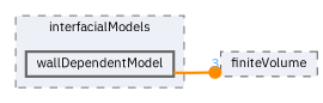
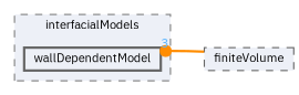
  digraph {
    compound=true
    rankdir=LR
    fontname="IBM Plex Sans"
    node [color=gray40 fillcolor="#edf0f7" fontname="IBM Plex Sans" fontsize=10 shape=box]
    n1 [height=0.2 label=wallDependentModel style="filled,bold" width=0.4]
    n2 [height=0.2 label=finiteVolume style="filled,dashed" width=0.4]
    subgraph cluster_1 {
      bgcolor="#edf0f7"
      fontsize=10
      label=interfacialModels
      pencolor=grey50
      style="filled,dashed"
      n1
    }
-   n1 -> n2 [color=darkorange fontcolor=steelblue1 fontname="IBM Plex Sans" fontsize=10 headlabel=3 labeldistance=1.5 labelfontname=Helvetica labelfontsize=10 style=bold arrowhead=dot]
+   n2 -> n1 [color=darkorange fontcolor=steelblue1 fontname="IBM Plex Sans" fontsize=10 headlabel=3 labeldistance=1.5 labelfontname=Helvetica labelfontsize=10 style=bold arrowhead=dot]
  }
